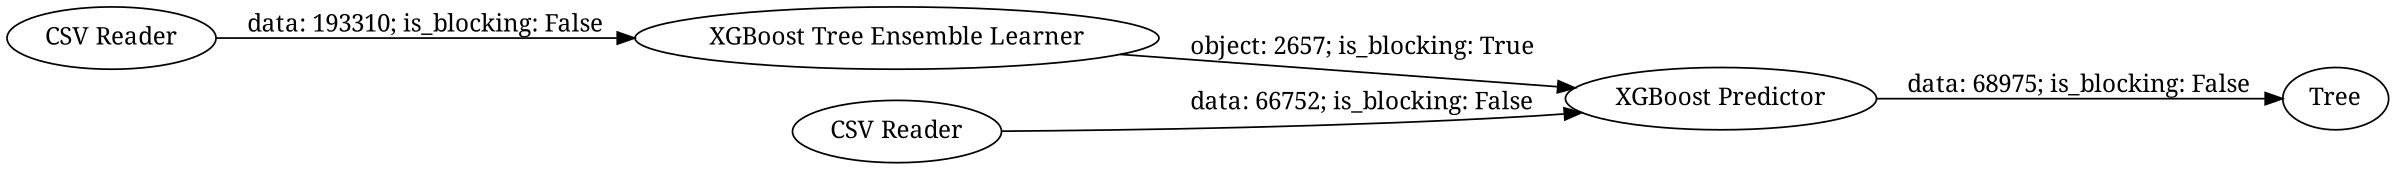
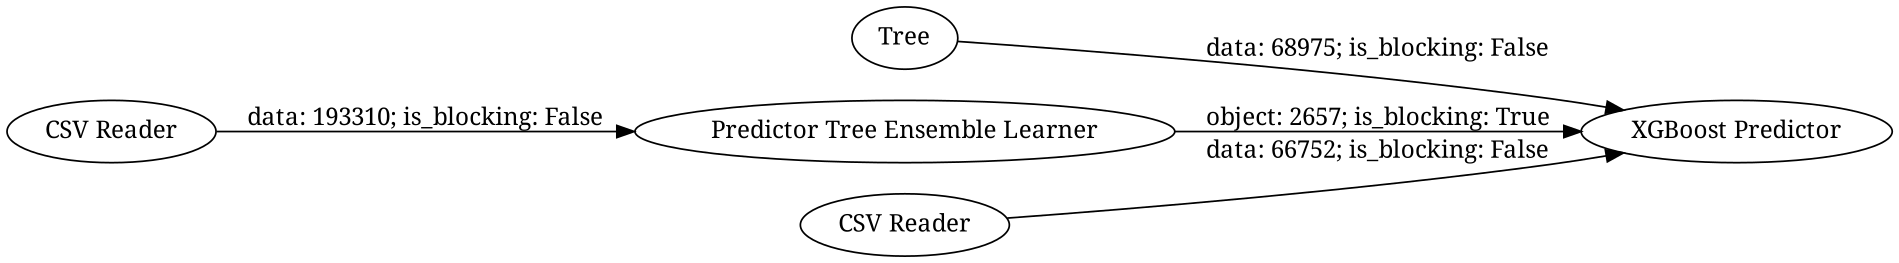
  digraph {
    fontname="Noto Serif"
    rankdir=LR
    node [fontname="Noto Serif"]
    edge [fontname="Noto Serif"]
    n1 [label=Tree]
    n2 [label="XGBoost Predictor"]
-   n3 [label="XGBoost Tree Ensemble Learner"]
+   n3 [label="Predictor Tree Ensemble Learner"]
    n4 [label="CSV Reader"]
    n5 [label="CSV Reader"]
-   n2 -> n1 [label="data: 68975; is_blocking: False"]
+   n1 -> n2 [label="data: 68975; is_blocking: False"]
    n3 -> n2 [label="object: 2657; is_blocking: True"]
    n4 -> n2 [label="data: 66752; is_blocking: False"]
    n5 -> n3 [label="data: 193310; is_blocking: False"]
  }
